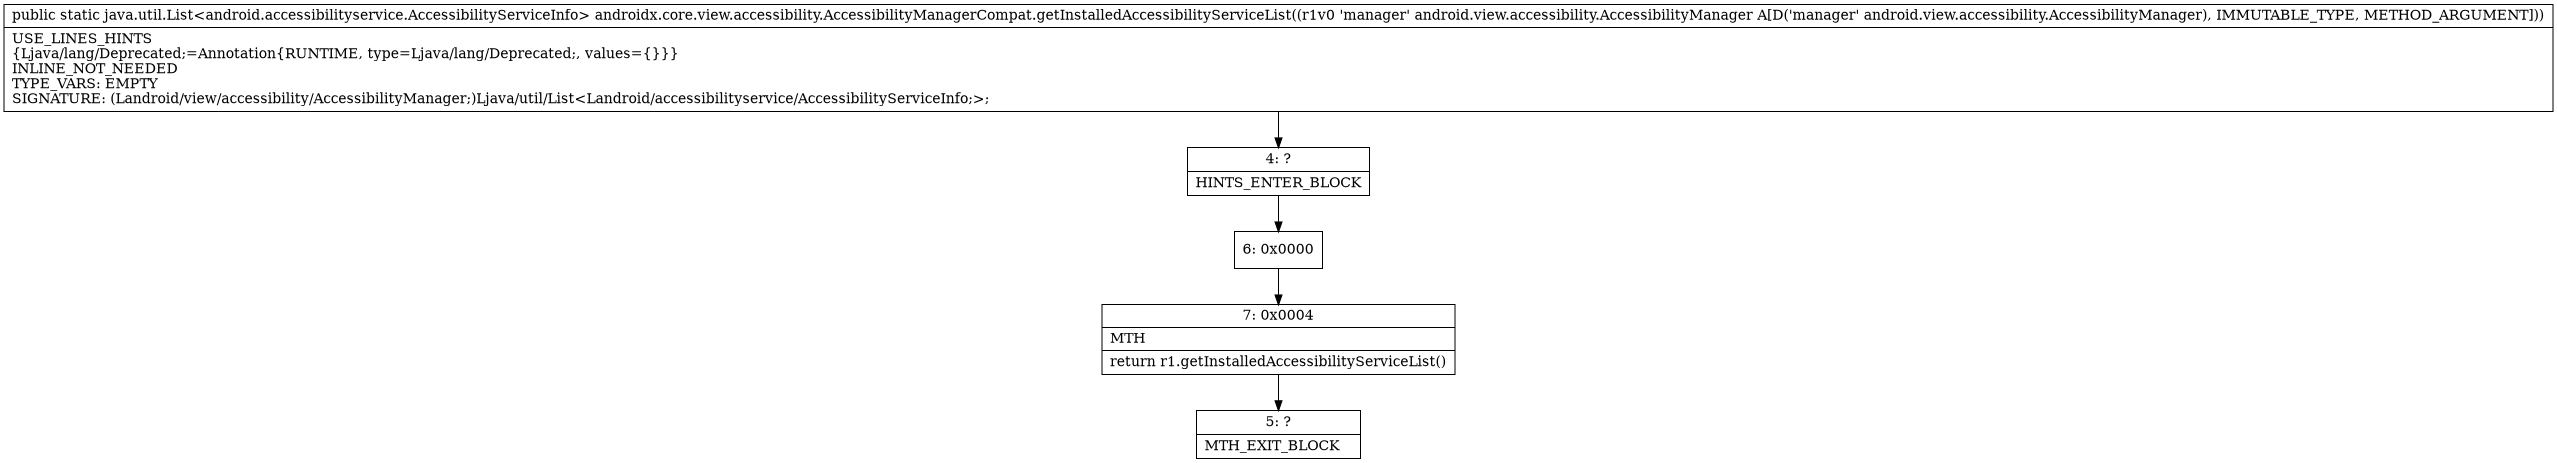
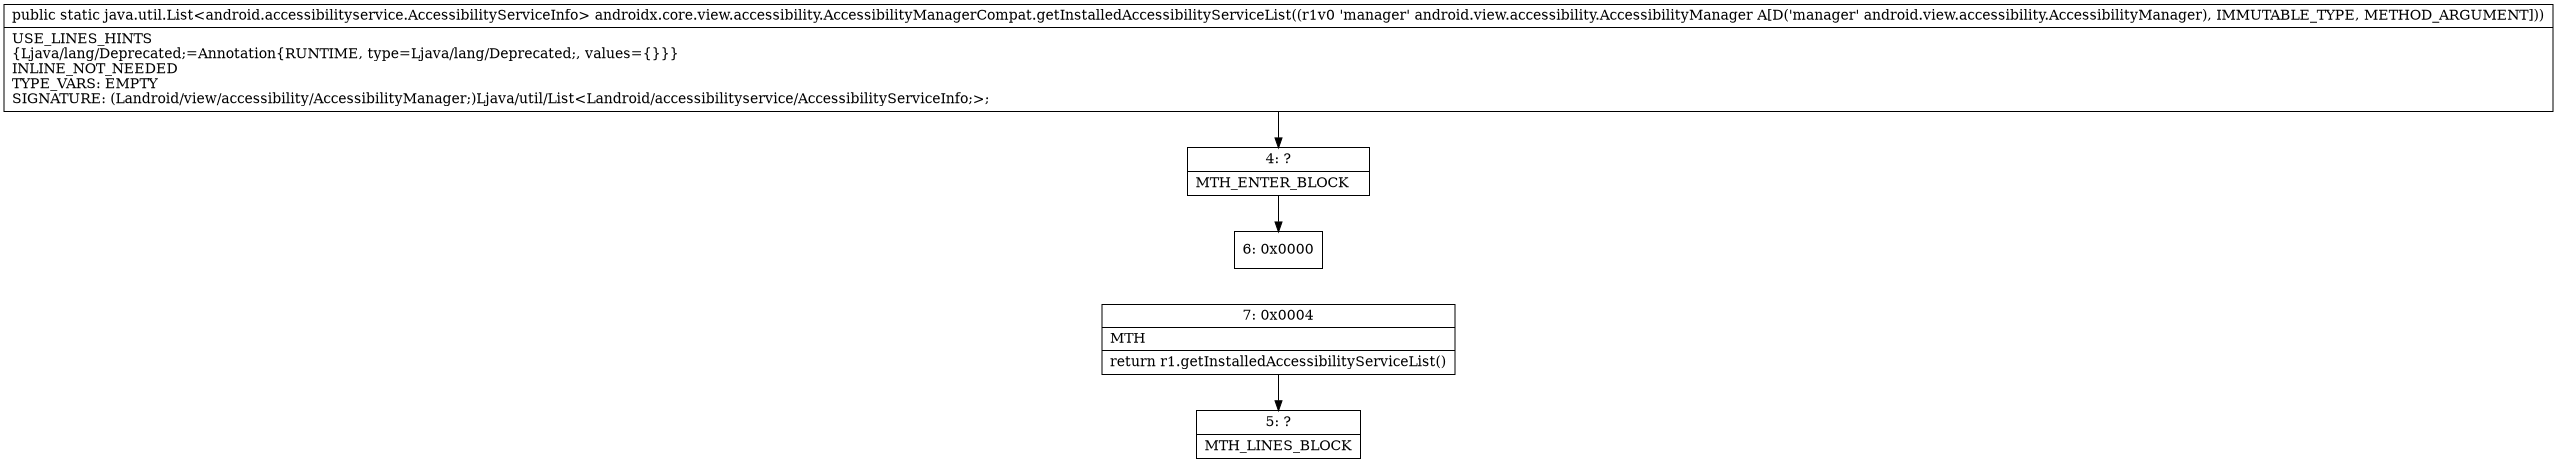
  digraph {
    node [shape=record]
-   n1 [label="{4\:\ ?|HINTS_ENTER_BLOCK\l}"]
+   n1 [label="{4\:\ ?|MTH_ENTER_BLOCK\l}"]
    n2 [label="{6\:\ 0x0000}"]
    n3 [label="{7\:\ 0x0004|MTH\l|return r1.getInstalledAccessibilityServiceList()\l}"]
-   n4 [label="{5\:\ ?|MTH_EXIT_BLOCK\l}"]
+   n4 [label="{5\:\ ?|MTH_LINES_BLOCK\l}"]
    n5 [label="{public static java.util.List\<android.accessibilityservice.AccessibilityServiceInfo\> androidx.core.view.accessibility.AccessibilityManagerCompat.getInstalledAccessibilityServiceList((r1v0 'manager' android.view.accessibility.AccessibilityManager A[D('manager' android.view.accessibility.AccessibilityManager), IMMUTABLE_TYPE, METHOD_ARGUMENT]))  | USE_LINES_HINTS\l\{Ljava\/lang\/Deprecated;=Annotation\{RUNTIME, type=Ljava\/lang\/Deprecated;, values=\{\}\}\}\lINLINE_NOT_NEEDED\lTYPE_VARS: EMPTY\lSIGNATURE: (Landroid\/view\/accessibility\/AccessibilityManager;)Ljava\/util\/List\<Landroid\/accessibilityservice\/AccessibilityServiceInfo;\>;\l}"]
    n1 -> n2
-   n2 -> n3
    n3 -> n4
    n5 -> n1
  }
